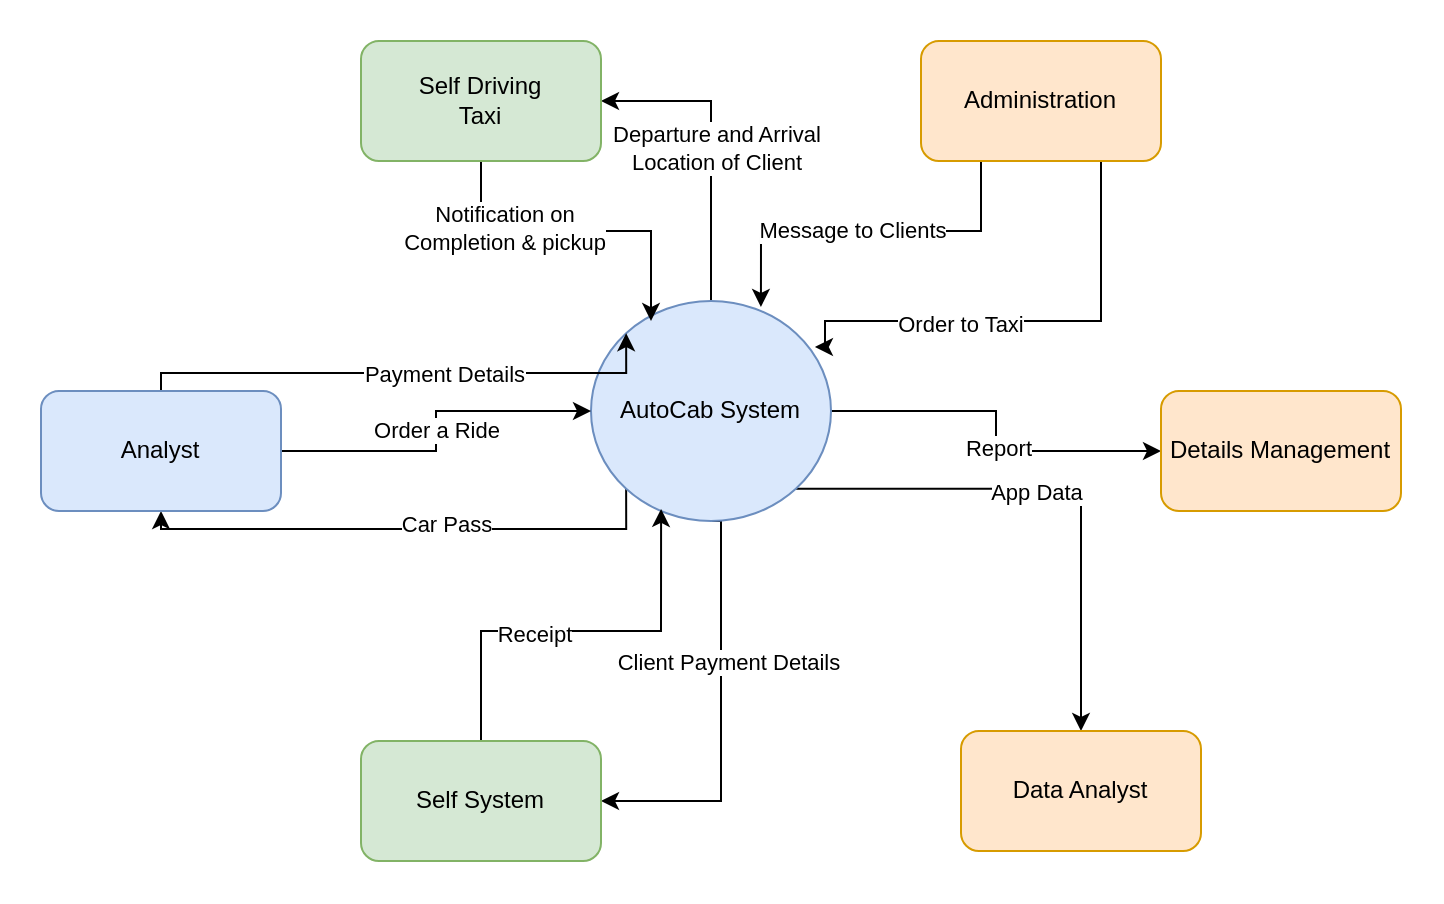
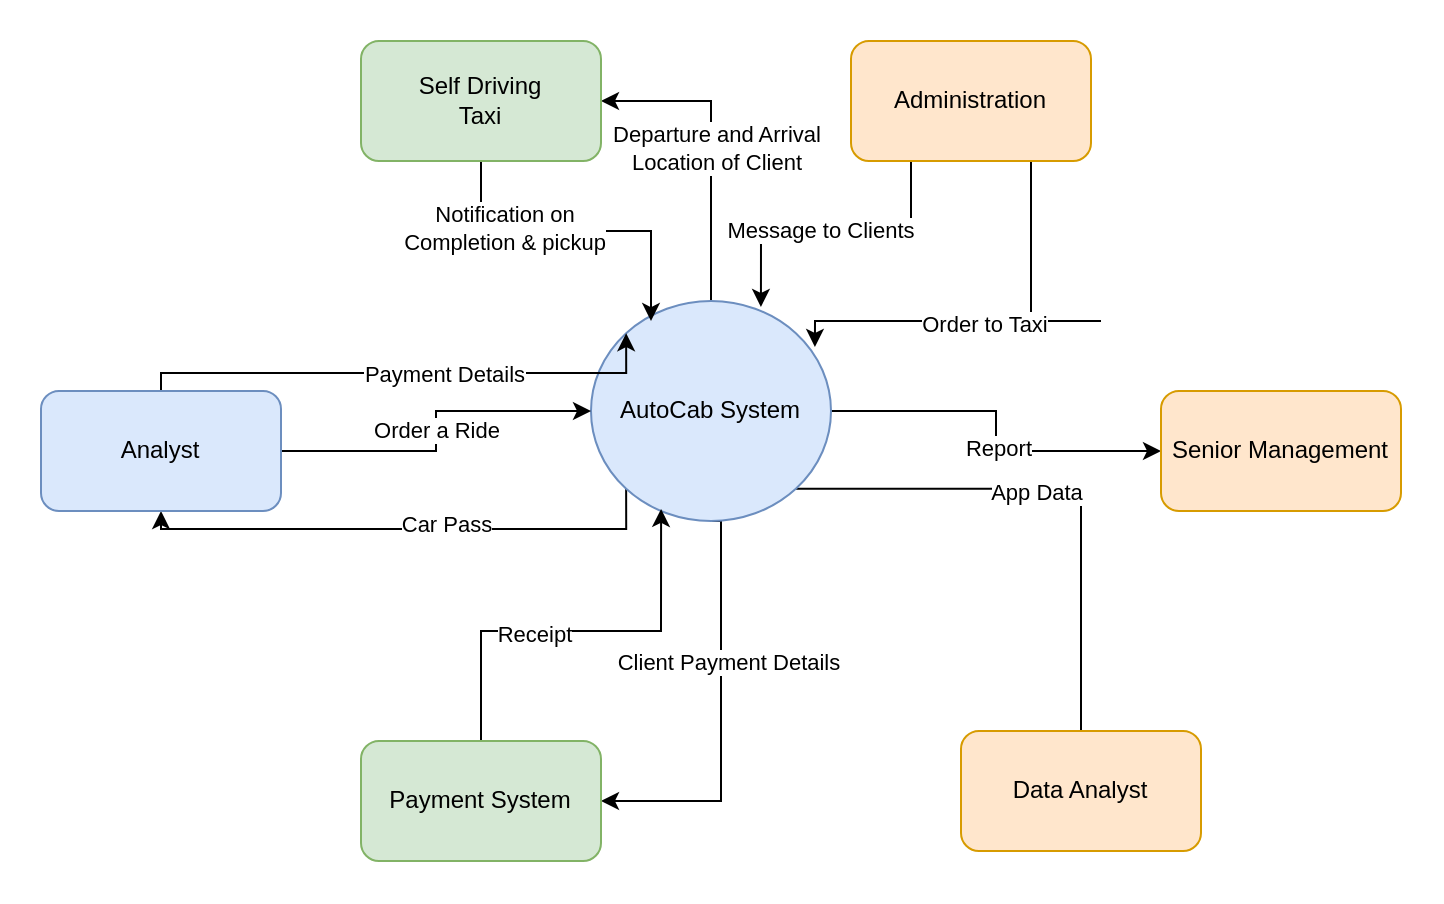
  <mxCell id="0" />
  <mxCell id="1" parent="0" />
  <mxCell id="2" style="edgeStyle=orthogonalEdgeStyle;rounded=0;orthogonalLoop=1;jettySize=auto;html=1;exitX=0;exitY=1;exitDx=0;exitDy=0;entryX=0.5;entryY=1;entryDx=0;entryDy=0;" edge="1" parent="1" source="12" target="16"><mxGeometry relative="1" as="geometry"><Array as="points"><mxPoint x="80" y="264" /></Array></mxGeometry></mxCell>
  <mxCell id="3" value="Car Pass" style="edgeLabel;html=1;align=center;verticalAlign=middle;resizable=0;points=[];" vertex="1" connectable="0" parent="2"><mxGeometry x="-0.16" y="-3" relative="1" as="geometry"><mxPoint as="offset" /></mxGeometry></mxCell>
  <mxCell id="4" style="edgeStyle=orthogonalEdgeStyle;rounded=0;orthogonalLoop=1;jettySize=auto;html=1;exitX=0.5;exitY=0;exitDx=0;exitDy=0;entryX=1;entryY=0.5;entryDx=0;entryDy=0;" edge="1" parent="1" source="12" target="19"><mxGeometry relative="1" as="geometry" /></mxCell>
  <mxCell id="5" value="&lt;div&gt;Departure and Arrival&lt;/div&gt;&lt;div&gt;Location of Client&lt;/div&gt;" style="edgeLabel;html=1;align=center;verticalAlign=middle;resizable=0;points=[];" vertex="1" connectable="0" parent="4"><mxGeometry x="-0.011" y="-2" relative="1" as="geometry"><mxPoint as="offset" /></mxGeometry></mxCell>
  <mxCell id="6" style="edgeStyle=orthogonalEdgeStyle;rounded=0;orthogonalLoop=1;jettySize=auto;html=1;exitX=1;exitY=0.5;exitDx=0;exitDy=0;entryX=0;entryY=0.5;entryDx=0;entryDy=0;" edge="1" parent="1" source="12" target="29"><mxGeometry relative="1" as="geometry" /></mxCell>
  <mxCell id="7" value="Report" style="edgeLabel;html=1;align=center;verticalAlign=middle;resizable=0;points=[];" vertex="1" connectable="0" parent="6"><mxGeometry x="0.113" y="2" relative="1" as="geometry"><mxPoint as="offset" /></mxGeometry></mxCell>
- <mxCell id="8" style="edgeStyle=orthogonalEdgeStyle;rounded=0;orthogonalLoop=1;jettySize=auto;html=1;exitX=1;exitY=1;exitDx=0;exitDy=0;" edge="1" parent="1" source="12" target="28"><mxGeometry relative="1" as="geometry" /></mxCell>
+ <mxCell id="8" style="edgeStyle=orthogonalEdgeStyle;rounded=0;orthogonalLoop=1;jettySize=auto;html=1;exitX=1;exitY=1;exitDx=0;exitDy=0;endArrow=none;" edge="1" parent="1" source="12" target="28"><mxGeometry relative="1" as="geometry" /></mxCell>
  <mxCell id="9" value="App Data" style="edgeLabel;html=1;align=center;verticalAlign=middle;resizable=0;points=[];" vertex="1" connectable="0" parent="8"><mxGeometry x="-0.092" y="-2" relative="1" as="geometry"><mxPoint as="offset" /></mxGeometry></mxCell>
  <mxCell id="10" style="edgeStyle=orthogonalEdgeStyle;rounded=0;orthogonalLoop=1;jettySize=auto;html=1;exitX=0.5;exitY=1;exitDx=0;exitDy=0;entryX=1;entryY=0.5;entryDx=0;entryDy=0;" edge="1" parent="1" source="12" target="27"><mxGeometry relative="1" as="geometry"><Array as="points"><mxPoint x="360" y="400" /></Array></mxGeometry></mxCell>
  <mxCell id="11" value="Client Payment Details" style="edgeLabel;html=1;align=center;verticalAlign=middle;resizable=0;points=[];" vertex="1" connectable="0" parent="10"><mxGeometry x="-0.589" y="3" relative="1" as="geometry"><mxPoint y="33" as="offset" /></mxGeometry></mxCell>
  <mxCell id="12" value="AutoCab System" style="ellipse;whiteSpace=wrap;html=1;fillColor=#dae8fc;strokeColor=#6c8ebf;" vertex="1" parent="1"><mxGeometry x="295" y="150" width="120" height="110" as="geometry" /></mxCell>
  <mxCell id="13" value="&lt;div&gt;Order a Ride&lt;/div&gt;" style="edgeStyle=orthogonalEdgeStyle;rounded=0;orthogonalLoop=1;jettySize=auto;html=1;exitX=1;exitY=0.5;exitDx=0;exitDy=0;entryX=0;entryY=0.5;entryDx=0;entryDy=0;align=center;" edge="1" parent="1" source="16" target="12"><mxGeometry relative="1" as="geometry" /></mxCell>
  <mxCell id="14" style="edgeStyle=orthogonalEdgeStyle;rounded=0;orthogonalLoop=1;jettySize=auto;html=1;exitX=0.5;exitY=0;exitDx=0;exitDy=0;entryX=0;entryY=0;entryDx=0;entryDy=0;" edge="1" parent="1" source="16" target="12"><mxGeometry relative="1" as="geometry"><Array as="points"><mxPoint x="80" y="186" /></Array></mxGeometry></mxCell>
  <mxCell id="15" value="Payment Details" style="edgeLabel;html=1;align=center;verticalAlign=middle;resizable=0;points=[];" vertex="1" connectable="0" parent="14"><mxGeometry x="0.151" relative="1" as="geometry"><mxPoint as="offset" /></mxGeometry></mxCell>
  <mxCell id="16" value="&lt;div&gt;Analyst&lt;/div&gt;" style="rounded=1;whiteSpace=wrap;html=1;fillColor=#dae8fc;strokeColor=#6c8ebf;" vertex="1" parent="1"><mxGeometry x="20" y="195" width="120" height="60" as="geometry" /></mxCell>
  <mxCell id="17" style="edgeStyle=orthogonalEdgeStyle;rounded=0;orthogonalLoop=1;jettySize=auto;html=1;exitX=0.5;exitY=1;exitDx=0;exitDy=0;entryX=0.25;entryY=0.091;entryDx=0;entryDy=0;entryPerimeter=0;" edge="1" parent="1" source="19" target="12"><mxGeometry relative="1" as="geometry" /></mxCell>
  <mxCell id="18" value="&lt;div&gt;Notification on &lt;br&gt;&lt;/div&gt;&lt;div&gt;Completion &amp;amp; pickup&lt;br&gt;&lt;/div&gt;" style="edgeLabel;html=1;align=center;verticalAlign=middle;resizable=0;points=[];" vertex="1" connectable="0" parent="17"><mxGeometry x="-0.442" y="2" relative="1" as="geometry"><mxPoint as="offset" /></mxGeometry></mxCell>
  <mxCell id="19" value="&lt;div&gt;Self Driving&lt;/div&gt;&lt;div&gt;Taxi&lt;br&gt;&lt;/div&gt;" style="rounded=1;whiteSpace=wrap;html=1;fillColor=#d5e8d4;strokeColor=#82b366;" vertex="1" parent="1"><mxGeometry x="180" y="20" width="120" height="60" as="geometry" /></mxCell>
  <mxCell id="20" style="edgeStyle=orthogonalEdgeStyle;rounded=0;orthogonalLoop=1;jettySize=auto;html=1;exitX=0.25;exitY=1;exitDx=0;exitDy=0;entryX=0.708;entryY=0.027;entryDx=0;entryDy=0;entryPerimeter=0;" edge="1" parent="1" source="24" target="12"><mxGeometry relative="1" as="geometry" /></mxCell>
  <mxCell id="21" value="Message to Clients" style="edgeLabel;html=1;align=center;verticalAlign=middle;resizable=0;points=[];" vertex="1" connectable="0" parent="20"><mxGeometry x="0.091" y="-1" relative="1" as="geometry"><mxPoint as="offset" /></mxGeometry></mxCell>
  <mxCell id="22" style="edgeStyle=orthogonalEdgeStyle;rounded=0;orthogonalLoop=1;jettySize=auto;html=1;exitX=0.75;exitY=1;exitDx=0;exitDy=0;entryX=0.933;entryY=0.209;entryDx=0;entryDy=0;entryPerimeter=0;" edge="1" parent="1" source="24" target="12"><mxGeometry relative="1" as="geometry"><Array as="points"><mxPoint x="550" y="160" /><mxPoint x="412" y="160" /></Array></mxGeometry></mxCell>
  <mxCell id="23" value="Order to Taxi" style="edgeLabel;html=1;align=center;verticalAlign=middle;resizable=0;points=[];" vertex="1" connectable="0" parent="22"><mxGeometry x="0.283" y="1" relative="1" as="geometry"><mxPoint as="offset" /></mxGeometry></mxCell>
- <mxCell id="24" value="&lt;div&gt;Administration&lt;/div&gt;" style="rounded=1;whiteSpace=wrap;html=1;fillColor=#ffe6cc;strokeColor=#d79b00;" vertex="1" parent="1"><mxGeometry x="460" y="20" width="120" height="60" as="geometry" /></mxCell>
+ <mxCell id="24" value="&lt;div&gt;Administration&lt;/div&gt;" style="rounded=1;whiteSpace=wrap;html=1;fillColor=#ffe6cc;strokeColor=#d79b00;" vertex="1" parent="1"><mxGeometry x="425" y="20" width="120" height="60" as="geometry" /></mxCell>
  <mxCell id="25" style="edgeStyle=orthogonalEdgeStyle;rounded=0;orthogonalLoop=1;jettySize=auto;html=1;exitX=0.5;exitY=0;exitDx=0;exitDy=0;entryX=0.292;entryY=0.945;entryDx=0;entryDy=0;entryPerimeter=0;" edge="1" parent="1" source="27" target="12"><mxGeometry relative="1" as="geometry" /></mxCell>
  <mxCell id="26" value="Receipt" style="edgeLabel;html=1;align=center;verticalAlign=middle;resizable=0;points=[];" vertex="1" connectable="0" parent="25"><mxGeometry x="-0.215" y="-1" relative="1" as="geometry"><mxPoint as="offset" /></mxGeometry></mxCell>
- <mxCell id="27" value="Self System" style="rounded=1;whiteSpace=wrap;html=1;fillColor=#d5e8d4;strokeColor=#82b366;" vertex="1" parent="1"><mxGeometry x="180" y="370" width="120" height="60" as="geometry" /></mxCell>
+ <mxCell id="27" value="Payment System" style="rounded=1;whiteSpace=wrap;html=1;fillColor=#d5e8d4;strokeColor=#82b366;" vertex="1" parent="1"><mxGeometry x="180" y="370" width="120" height="60" as="geometry" /></mxCell>
  <mxCell id="28" value="Data Analyst" style="rounded=1;whiteSpace=wrap;html=1;fillColor=#ffe6cc;strokeColor=#d79b00;" vertex="1" parent="1"><mxGeometry x="480" y="365" width="120" height="60" as="geometry" /></mxCell>
- <mxCell id="29" value="Details Management" style="rounded=1;whiteSpace=wrap;html=1;fillColor=#ffe6cc;strokeColor=#d79b00;" vertex="1" parent="1"><mxGeometry x="580" y="195" width="120" height="60" as="geometry" /></mxCell>
+ <mxCell id="29" value="Senior Management" style="rounded=1;whiteSpace=wrap;html=1;fillColor=#ffe6cc;strokeColor=#d79b00;" vertex="1" parent="1"><mxGeometry x="580" y="195" width="120" height="60" as="geometry" /></mxCell>
